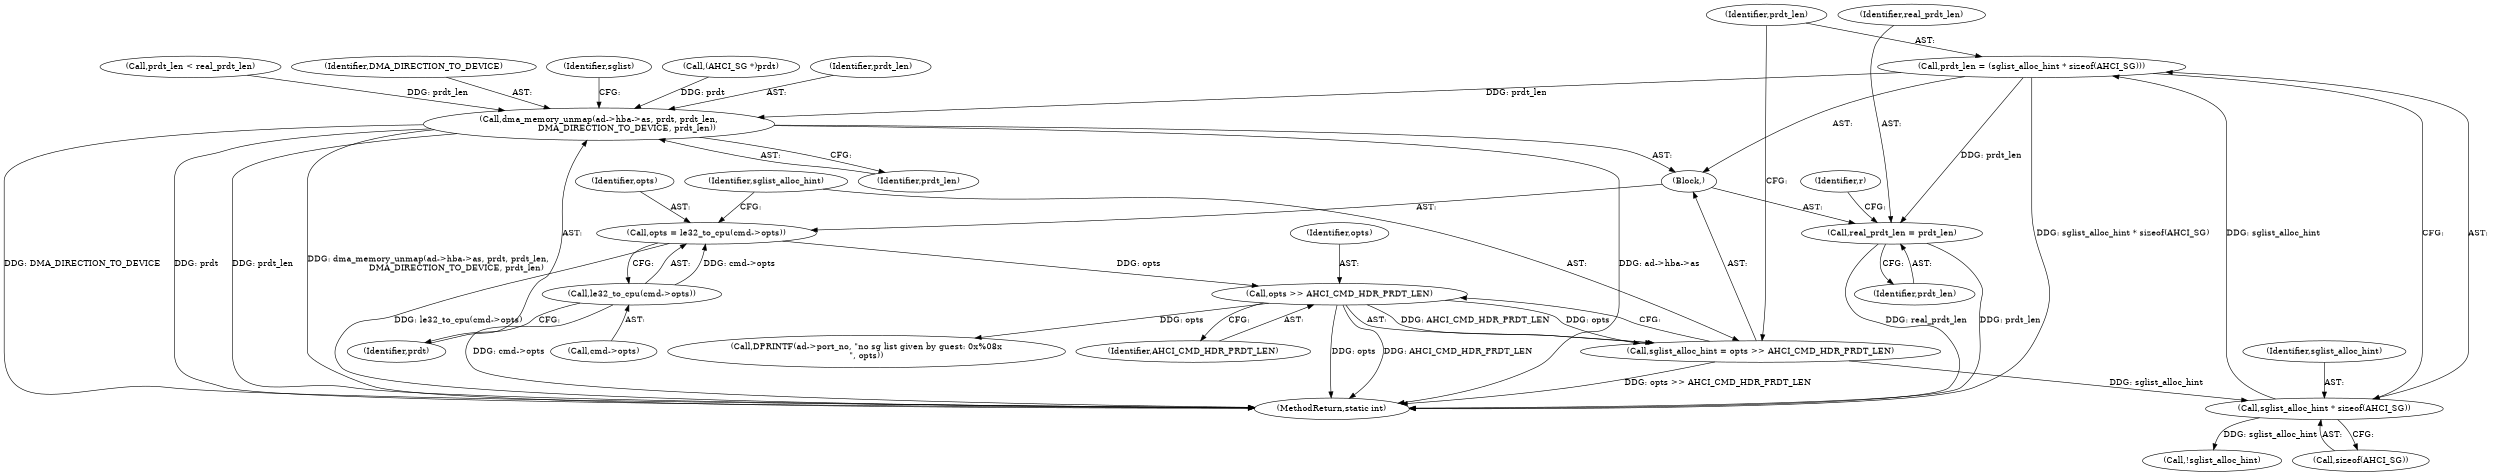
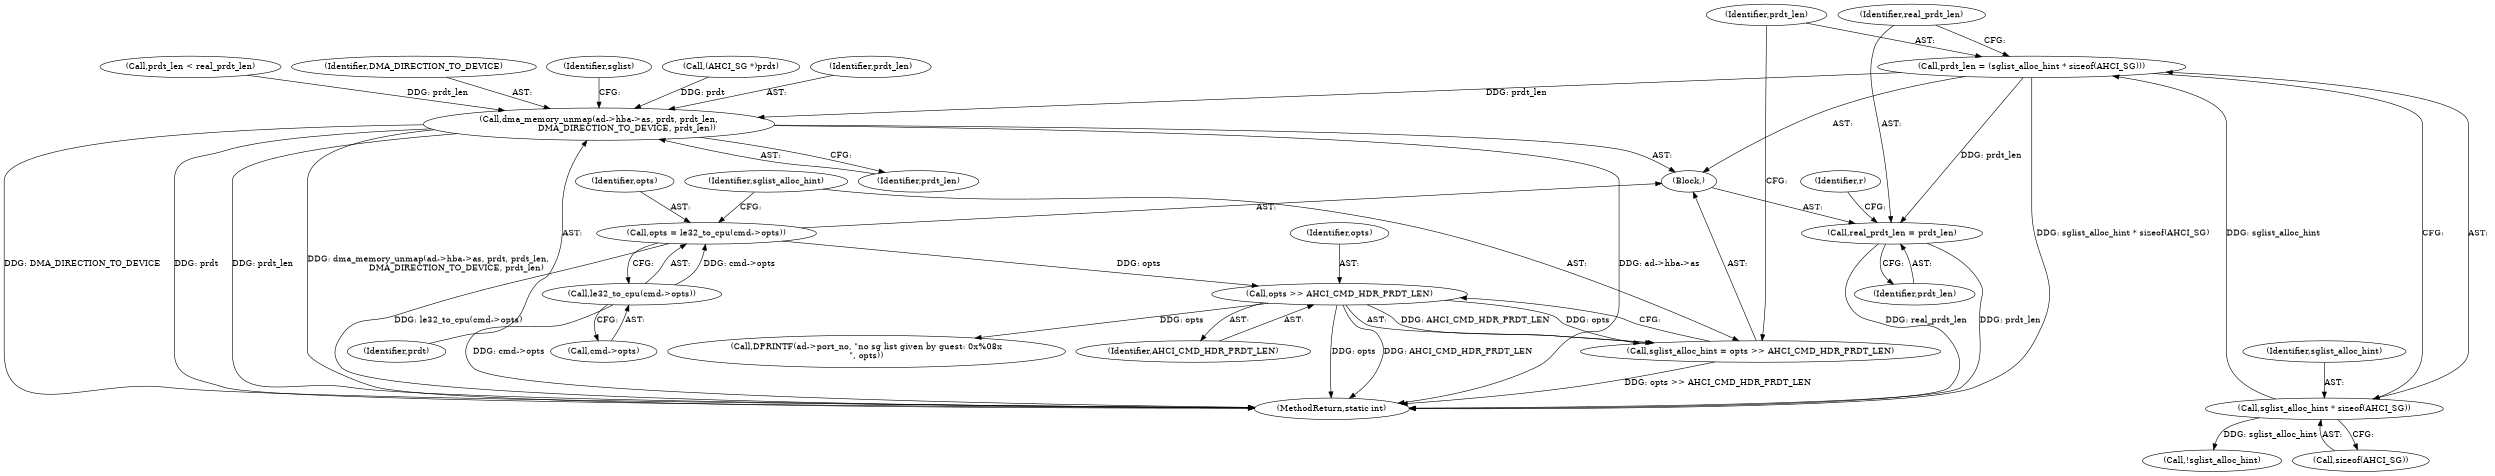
  digraph {
    n1 [label="(Call,prdt_len = (sglist_alloc_hint * sizeof(AHCI_SG)))"]
    n2 [label="(Call,sglist_alloc_hint * sizeof(AHCI_SG))"]
    n3 [label="(Call,real_prdt_len = prdt_len)"]
    n4 [label="(Call,dma_memory_unmap(ad->hba->as, prdt, prdt_len,\n                     DMA_DIRECTION_TO_DEVICE, prdt_len))"]
    n5 [label="(Block,)"]
    n6 [label="(MethodReturn,static int)"]
    n7 [label="(Call,!sglist_alloc_hint)"]
    n8 [label="(Call,sizeof(AHCI_SG))"]
    n9 [label="(Identifier,prdt_len)"]
    n10 [label="(Identifier,prdt_len)"]
    n11 [label="(Call,sglist_alloc_hint = opts >> AHCI_CMD_HDR_PRDT_LEN)"]
    n12 [label="(Call,opts >> AHCI_CMD_HDR_PRDT_LEN)"]
    n13 [label="(Call,DPRINTF(ad->port_no, \"no sg list given by guest: 0x%08x\n\", opts))"]
    n14 [label="(Identifier,AHCI_CMD_HDR_PRDT_LEN)"]
    n15 [label="(Call,opts = le32_to_cpu(cmd->opts))"]
    n16 [label="(Call,le32_to_cpu(cmd->opts))"]
    n17 [label="(Call,cmd->opts)"]
    n18 [label="(Call,(AHCI_SG *)prdt)"]
    n19 [label="(Identifier,prdt_len)"]
    n20 [label="(Identifier,prdt)"]
    n21 [label="(Identifier,opts)"]
    n22 [label="(Call,prdt_len < real_prdt_len)"]
    n23 [label="(Identifier,sglist_alloc_hint)"]
    n24 [label="(Identifier,r)"]
    n25 [label="(Identifier,opts)"]
    n26 [label="(Identifier,DMA_DIRECTION_TO_DEVICE)"]
    n27 [label="(Identifier,sglist)"]
    n28 [label="(Identifier,sglist_alloc_hint)"]
    n29 [label="(Identifier,real_prdt_len)"]
    n30 [label="(Identifier,prdt_len)"]
    n1 -> n2 [label="CFG: "]
    n1 -> n3 [label="DDG: prdt_len"]
    n1 -> n4 [label="DDG: prdt_len"]
    n1 -> n5 [label="AST: "]
    n1 -> n6 [label="DDG: sglist_alloc_hint * sizeof(AHCI_SG)"]
    n2 -> n1 [label="AST: "]
    n2 -> n1 [label="DDG: sglist_alloc_hint"]
    n2 -> n7 [label="DDG: sglist_alloc_hint"]
    n2 -> n8 [label="CFG: "]
    n3 -> n6 [label="DDG: real_prdt_len"]
    n3 -> n6 [label="DDG: prdt_len"]
    n3 -> n9 [label="CFG: "]
    n4 -> n5 [label="AST: "]
    n4 -> n6 [label="DDG: DMA_DIRECTION_TO_DEVICE"]
    n4 -> n6 [label="DDG: dma_memory_unmap(ad->hba->as, prdt, prdt_len,\n                     DMA_DIRECTION_TO_DEVICE, prdt_len)"]
    n4 -> n6 [label="DDG: ad->hba->as"]
    n4 -> n6 [label="DDG: prdt"]
    n4 -> n6 [label="DDG: prdt_len"]
    n4 -> n10 [label="CFG: "]
    n5 -> n3 [label="AST: "]
    n8 -> n2 [label="AST: "]
    n9 -> n3 [label="AST: "]
    n10 -> n4 [label="AST: "]
-   n11 -> n2 [label="DDG: sglist_alloc_hint"]
    n11 -> n5 [label="AST: "]
    n11 -> n6 [label="DDG: opts >> AHCI_CMD_HDR_PRDT_LEN"]
    n11 -> n12 [label="CFG: "]
    n12 -> n6 [label="DDG: AHCI_CMD_HDR_PRDT_LEN"]
    n12 -> n6 [label="DDG: opts"]
    n12 -> n11 [label="AST: "]
    n12 -> n11 [label="DDG: opts"]
    n12 -> n11 [label="DDG: AHCI_CMD_HDR_PRDT_LEN"]
    n12 -> n13 [label="DDG: opts"]
-   n12 -> n14 [label="CFG: "]
+   n12 -> n14 [label="AST: "]
    n14 -> n12 [label="AST: "]
-   n5 -> n15 [label="AST: "]
+   n15 -> n5 [label="AST: "]
    n15 -> n6 [label="DDG: le32_to_cpu(cmd->opts)"]
    n15 -> n12 [label="DDG: opts"]
    n15 -> n16 [label="CFG: "]
    n16 -> n6 [label="DDG: cmd->opts"]
    n16 -> n15 [label="AST: "]
    n16 -> n15 [label="DDG: cmd->opts"]
-   n16 -> n20 [label="CFG: "]
+   n16 -> n17 [label="CFG: "]
    n17 -> n16 [label="AST: "]
    n18 -> n4 [label="DDG: prdt"]
    n19 -> n4 [label="AST: "]
    n20 -> n4 [label="AST: "]
    n21 -> n12 [label="AST: "]
    n22 -> n4 [label="DDG: prdt_len"]
    n23 -> n2 [label="AST: "]
    n24 -> n3 [label="CFG: "]
    n25 -> n15 [label="AST: "]
    n26 -> n4 [label="AST: "]
    n27 -> n4 [label="CFG: "]
    n28 -> n11 [label="AST: "]
    n28 -> n15 [label="CFG: "]
+   n29 -> n1 [label="CFG: "]
    n29 -> n3 [label="AST: "]
    n30 -> n1 [label="AST: "]
    n30 -> n11 [label="CFG: "]
  }
